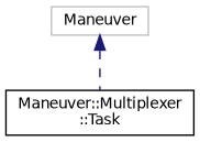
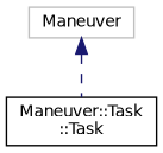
  digraph {
    rankdir=TB
    node [fillcolor=white fontname=Helvetica fontsize=10 shape=record style=filled]
    n1 [color=grey75 height=0.2 label=Maneuver width=0.4]
-   n2 [color=black height=0.2 label="Maneuver::Multiplexer\l::Task" width=0.4]
+   n2 [color=black height=0.2 label="Maneuver::Task\l::Task" width=0.4]
    n1 -> n2 [color=midnightblue dir=back fontname=Helvetica fontsize=10 labelfontname=Helvetica labelfontsize=10 style=dashed]
  }
